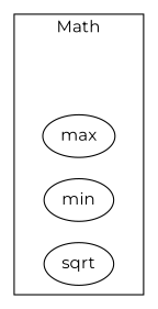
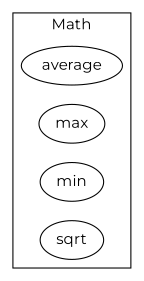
  strict digraph {
    rankdir=LR
    fontname=Montserrat
    node [fontname=Montserrat]
+   n1 [label=average]
    n2 [label=max]
    n3 [label=min]
    n4 [label=sqrt]
    subgraph cluster_1 {
      label=Math
+     n1
      n2
      n3
      n4
    }
    subgraph cluster_2 {
      label="[Solidity]"
    }
  }
